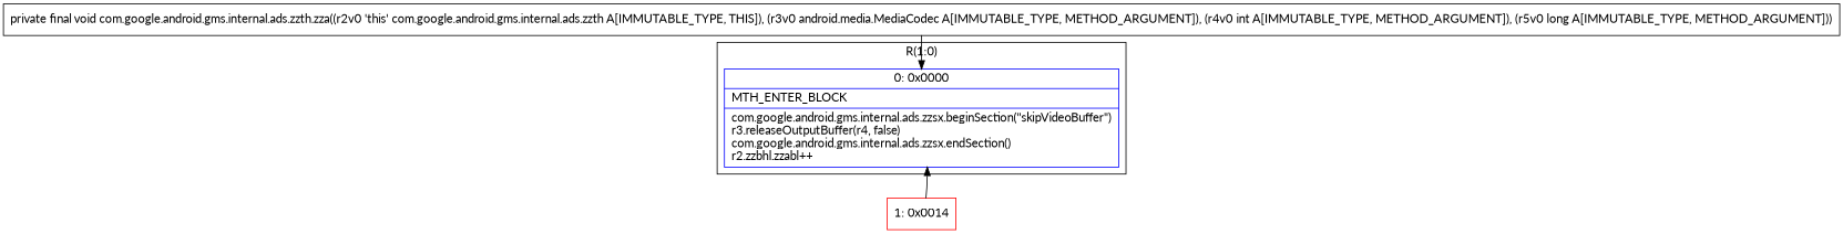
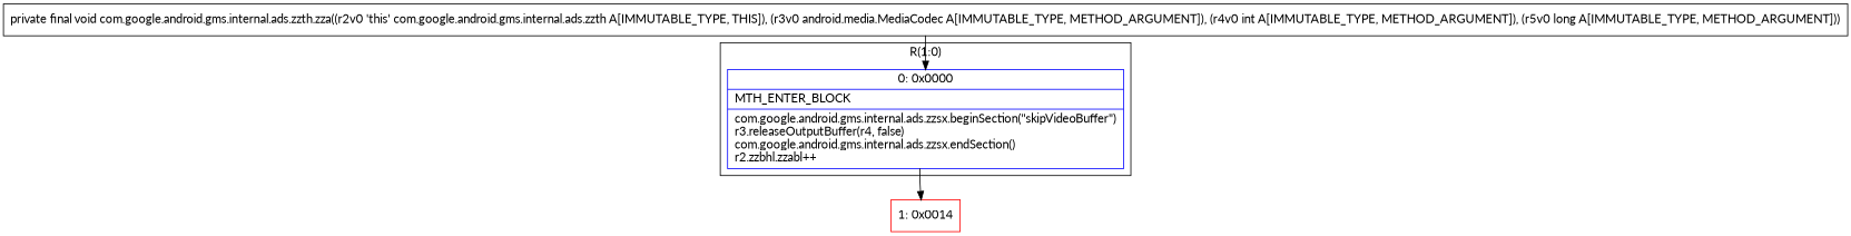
  digraph {
    fontname=Lato
    node [shape=record fontname=Lato]
    edge [fontname=Lato]
    n1 [color=blue label="{0\:\ 0x0000|MTH_ENTER_BLOCK\l|com.google.android.gms.internal.ads.zzsx.beginSection(\"skipVideoBuffer\")\lr3.releaseOutputBuffer(r4, false)\lcom.google.android.gms.internal.ads.zzsx.endSection()\lr2.zzbhl.zzabl++\l}"]
    n2 [color=red label="{1\:\ 0x0014}"]
    n3 [label="{private final void com.google.android.gms.internal.ads.zzth.zza((r2v0 'this' com.google.android.gms.internal.ads.zzth A[IMMUTABLE_TYPE, THIS]), (r3v0 android.media.MediaCodec A[IMMUTABLE_TYPE, METHOD_ARGUMENT]), (r4v0 int A[IMMUTABLE_TYPE, METHOD_ARGUMENT]), (r5v0 long A[IMMUTABLE_TYPE, METHOD_ARGUMENT])) }"]
    subgraph cluster_1 {
      label="R(1:0)"
      n1
    }
-   n2 -> n1
+   n1 -> n2
    n3 -> n1
  }
